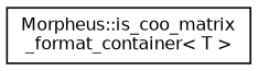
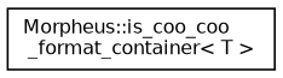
  digraph {
    rankdir=LR
-   n1 [color=black fillcolor=white fontname=Helvetica fontsize=10 height=0.2 label="Morpheus::is_coo_matrix\l_format_container\< T \>" shape=record style=filled width=0.4]
+   n1 [color=black fillcolor=white fontname=Helvetica fontsize=10 height=0.2 label="Morpheus::is_coo_coo\l_format_container\< T \>" shape=record style=filled width=0.4]
  }
